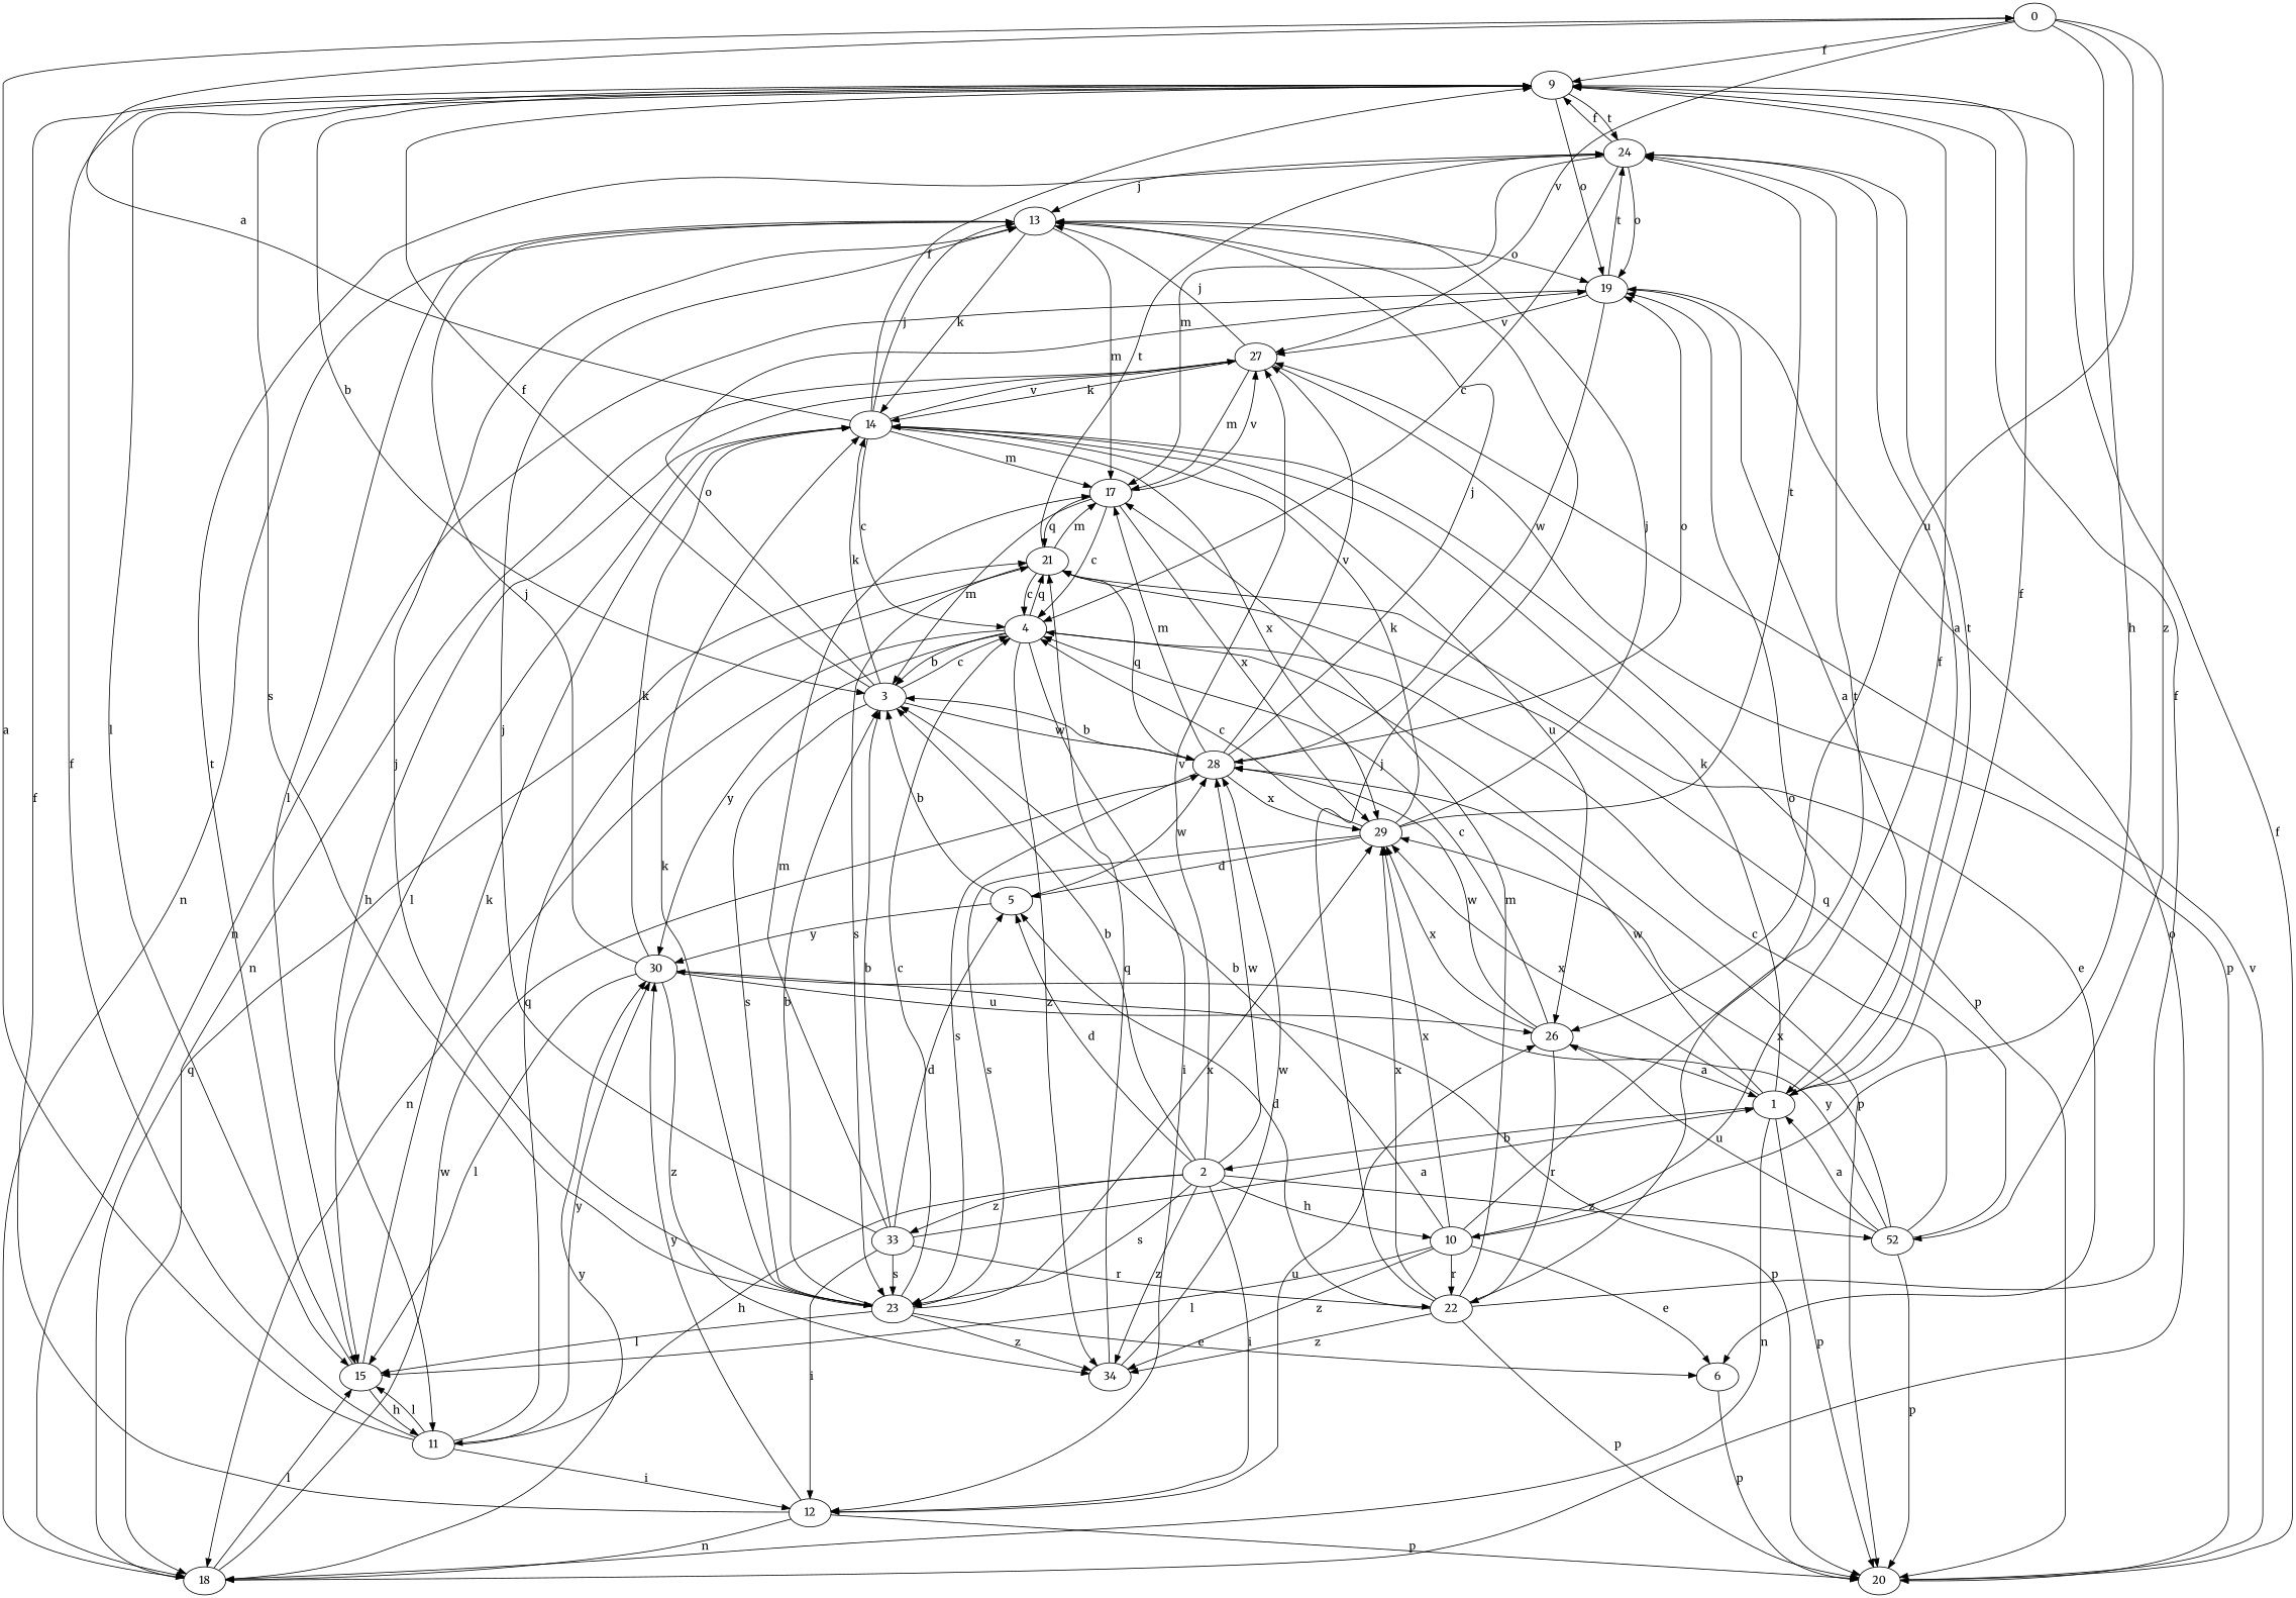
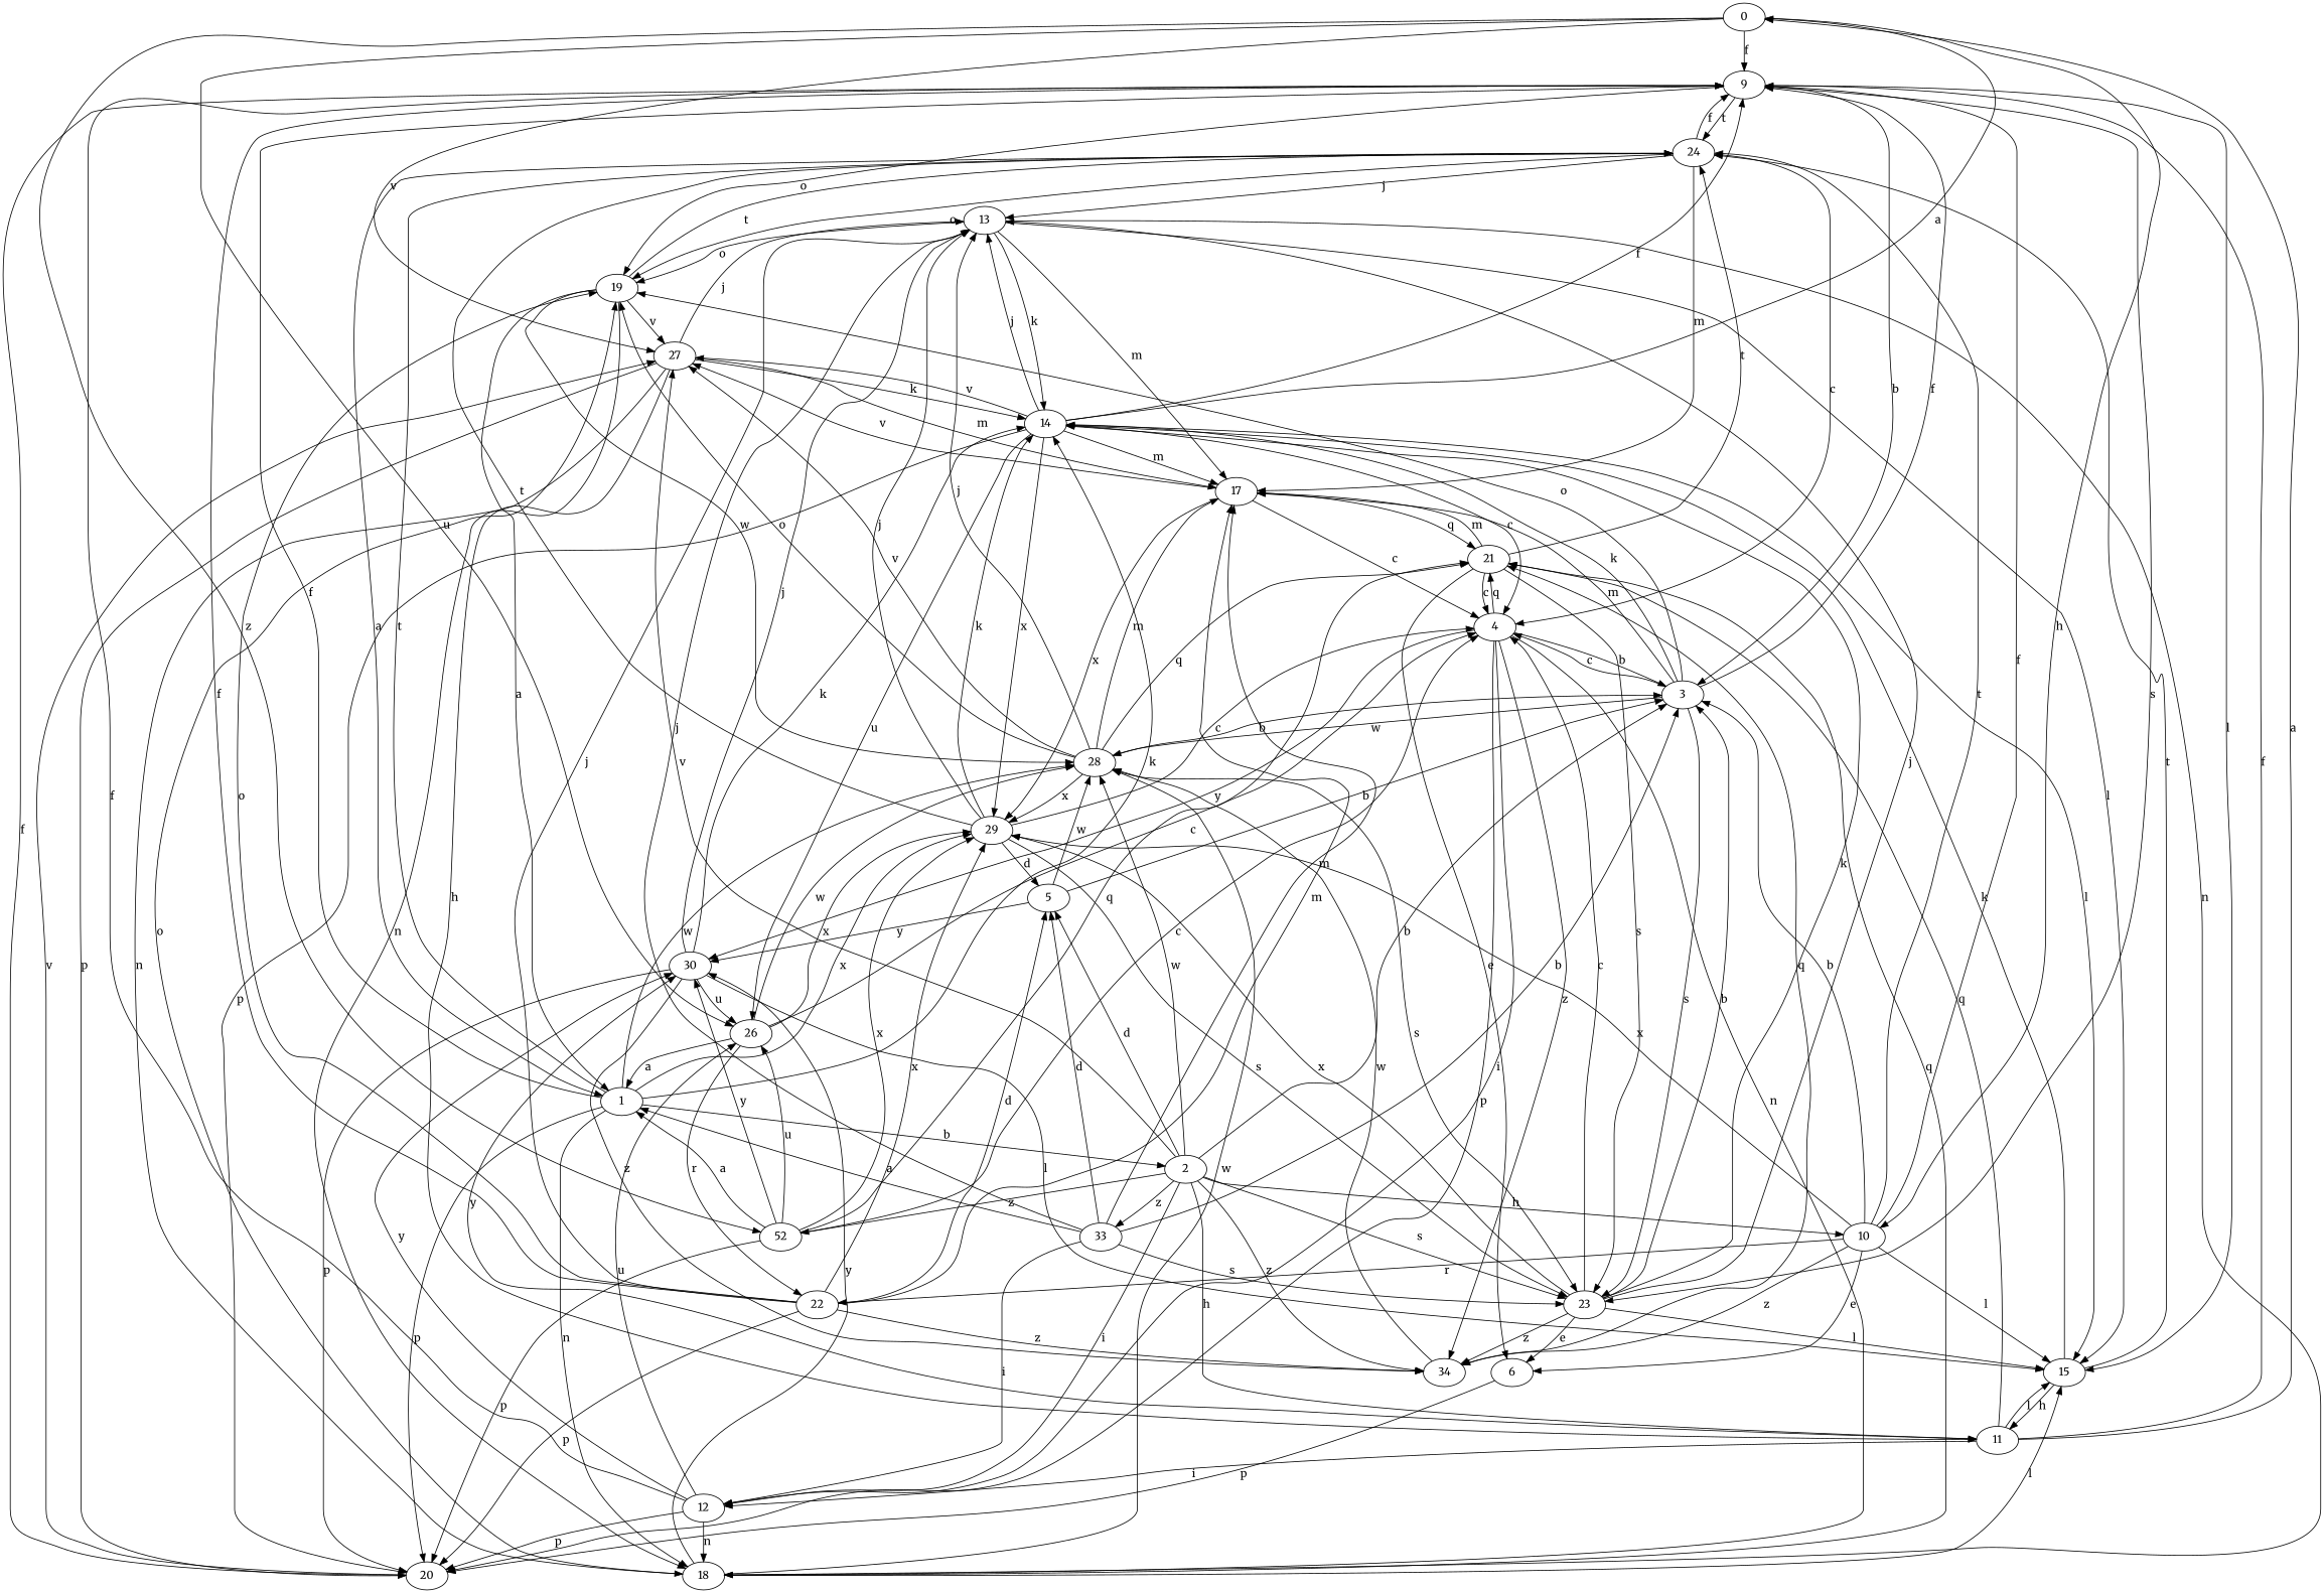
  strict digraph {
    fontname=Merriweather
    node [fontname=Merriweather]
    edge [fontname=Merriweather]
    0
    9
    10
    26
    27
    n6 [label=52]
    24
    3
    23
    19
    15
    29
    34
    6
    22
    1
    28
    4
    14
    18
    20
    11
    17
    13
    21
    30
    2
    5
    12
    33
    0 -> 9 [label=f]
    0 -> 10 [label=h]
    0 -> 26 [label=u]
    0 -> 27 [label=v]
    0 -> n6 [label=z]
    9 -> 24 [label=t]
    9 -> 3 [label=b]
    9 -> 23 [label=s]
    9 -> 19 [label=o]
    9 -> 15 [label=l]
    10 -> 9 [label=f]
    10 -> 24 [label=t]
    10 -> 3 [label=b]
    10 -> 15 [label=l]
    10 -> 29 [label=x]
    10 -> 34 [label=z]
    10 -> 6 [label=e]
    10 -> 22 [label=r]
    26 -> 29 [label=x]
    26 -> 22 [label=r]
    26 -> 1 [label=a]
    26 -> 28 [label=w]
    26 -> 4 [label=c]
    27 -> 14 [label=k]
    27 -> 18 [label=n]
    27 -> 20 [label=p]
    27 -> 11 [label=h]
    27 -> 17 [label=m]
    27 -> 13 [label=j]
    n6 -> 26 [label=u]
    n6 -> 29 [label=x]
    n6 -> 1 [label=a]
    n6 -> 4 [label=c]
    n6 -> 20 [label=p]
    n6 -> 21 [label=q]
    n6 -> 30 [label=y]
    24 -> 9 [label=f]
    24 -> 19 [label=o]
    24 -> 1 [label=a]
    24 -> 4 [label=c]
    24 -> 17 [label=m]
    24 -> 13 [label=j]
    3 -> 9 [label=f]
    3 -> 23 [label=s]
    3 -> 19 [label=o]
    3 -> 28 [label=w]
    3 -> 4 [label=c]
    3 -> 14 [label=k]
-   17 -> 3 [label=m]
+   3 -> 17 [label=m]
    23 -> 3 [label=b]
    23 -> 15 [label=l]
    23 -> 29 [label=x]
    23 -> 34 [label=z]
    23 -> 6 [label=e]
    23 -> 4 [label=c]
    23 -> 14 [label=k]
    23 -> 13 [label=j]
    19 -> 27 [label=v]
    19 -> 24 [label=t]
    19 -> 1 [label=a]
    19 -> 28 [label=w]
    19 -> 18 [label=n]
    15 -> 24 [label=t]
    15 -> 14 [label=k]
    15 -> 11 [label=h]
    29 -> 24 [label=t]
    29 -> 23 [label=s]
    29 -> 4 [label=c]
    29 -> 14 [label=k]
    29 -> 13 [label=j]
    29 -> 5 [label=d]
    34 -> 28 [label=w]
    34 -> 21 [label=q]
    6 -> 20 [label=p]
    22 -> 9 [label=f]
    22 -> 19 [label=o]
    22 -> 29 [label=x]
    22 -> 34 [label=z]
    22 -> 20 [label=p]
    22 -> 17 [label=m]
    22 -> 13 [label=j]
    22 -> 5 [label=d]
    1 -> 9 [label=f]
    1 -> 24 [label=t]
    1 -> 29 [label=x]
    1 -> 28 [label=w]
    1 -> 14 [label=k]
    1 -> 18 [label=n]
    1 -> 20 [label=p]
    1 -> 2 [label=b]
    28 -> 27 [label=v]
    28 -> 3 [label=b]
    28 -> 23 [label=s]
    28 -> 19 [label=o]
    28 -> 29 [label=x]
    28 -> 17 [label=m]
    28 -> 13 [label=j]
    28 -> 21 [label=q]
    4 -> 3 [label=b]
    4 -> 34 [label=z]
    4 -> 18 [label=n]
    4 -> 20 [label=p]
    4 -> 21 [label=q]
    4 -> 30 [label=y]
    4 -> 12 [label=i]
    14 -> 0 [label=a]
    14 -> 9 [label=f]
    14 -> 26 [label=u]
    14 -> 27 [label=v]
    14 -> 15 [label=l]
    14 -> 29 [label=x]
    14 -> 4 [label=c]
    14 -> 20 [label=p]
    14 -> 17 [label=m]
    14 -> 13 [label=j]
    18 -> 19 [label=o]
    18 -> 15 [label=l]
    18 -> 28 [label=w]
    18 -> 21 [label=q]
    18 -> 30 [label=y]
    20 -> 9 [label=f]
    20 -> 27 [label=v]
    11 -> 0 [label=a]
    11 -> 9 [label=f]
    11 -> 15 [label=l]
    11 -> 21 [label=q]
    11 -> 30 [label=y]
    11 -> 12 [label=i]
    17 -> 27 [label=v]
    17 -> 29 [label=x]
    17 -> 4 [label=c]
    17 -> 21 [label=q]
    13 -> 19 [label=o]
    13 -> 15 [label=l]
    13 -> 14 [label=k]
    13 -> 18 [label=n]
    13 -> 17 [label=m]
    21 -> 24 [label=t]
    21 -> 23 [label=s]
    21 -> 6 [label=e]
    21 -> 4 [label=c]
    21 -> 17 [label=m]
    30 -> 26 [label=u]
    30 -> 15 [label=l]
    30 -> 34 [label=z]
    30 -> 14 [label=k]
    30 -> 20 [label=p]
    30 -> 13 [label=j]
    2 -> 10 [label=h]
    2 -> 27 [label=v]
    2 -> n6 [label=z]
    2 -> 3 [label=b]
    2 -> 23 [label=s]
    2 -> 34 [label=z]
    2 -> 28 [label=w]
    2 -> 11 [label=h]
    2 -> 5 [label=d]
    2 -> 12 [label=i]
    2 -> 33 [label=z]
    5 -> 3 [label=b]
    5 -> 28 [label=w]
    5 -> 30 [label=y]
    12 -> 9 [label=f]
    12 -> 26 [label=u]
    12 -> 18 [label=n]
    12 -> 20 [label=p]
    12 -> 30 [label=y]
    33 -> 3 [label=b]
    33 -> 23 [label=s]
-   33 -> 22 [label=r]
    33 -> 1 [label=a]
    33 -> 17 [label=m]
    33 -> 13 [label=j]
    33 -> 5 [label=d]
    33 -> 12 [label=i]
  }
